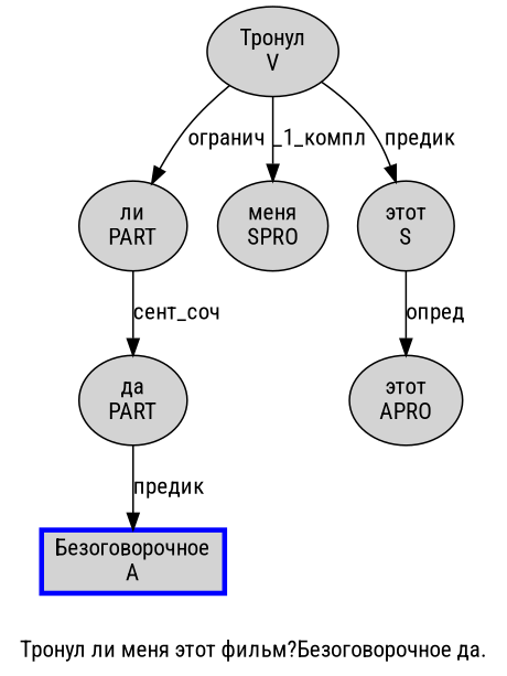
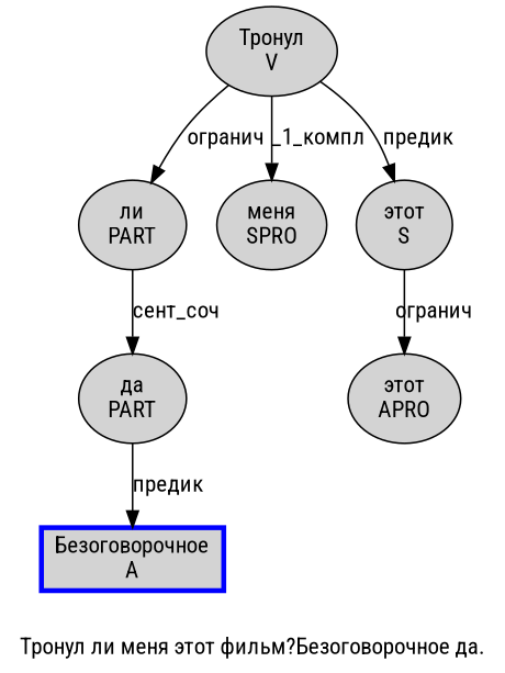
  digraph {
    fontname="Roboto Condensed"
    label="Тронул ли меня этот фильм?Безоговорочное да."
    node [fillcolor=lightgray fontname="Roboto Condensed" penwidth=1 shape=ellipse style=filled]
    edge [fontname="Roboto Condensed"]
    n1 [label="Тронул\nV"]
    n2 [label="ли\nPART"]
    n3 [label="меня\nSPRO"]
    n4 [label="этот\nS"]
    n5 [label="да\nPART"]
    n6 [label="этот\nAPRO"]
    n7 [color=blue label="Безоговорочное\nA" penwidth=3 shape=box]
    n1 -> n2 [label="огранич"]
    n1 -> n3 [label="_1_компл"]
    n1 -> n4 [label="предик"]
    n2 -> n5 [label="сент_соч"]
-   n4 -> n6 [label="опред"]
+   n4 -> n6 [label="огранич"]
    n5 -> n7 [label="предик"]
  }
